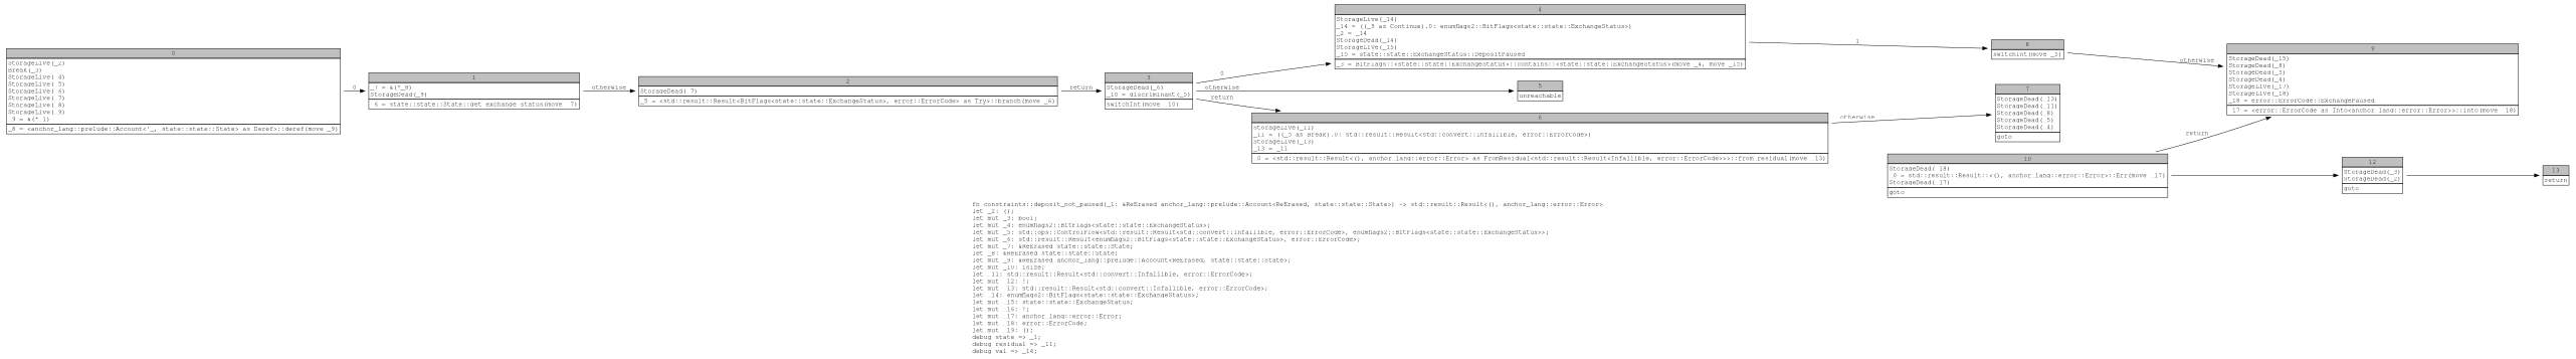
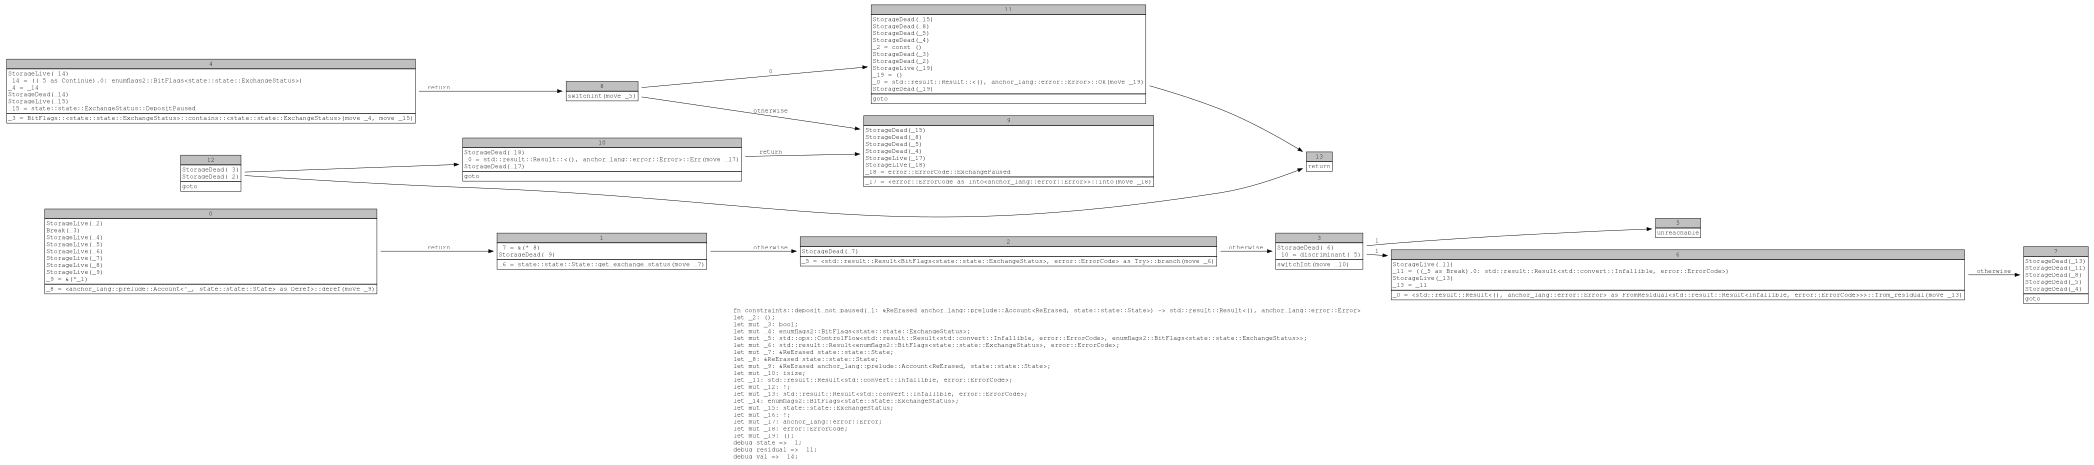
  digraph {
    fontname="Courier, monospace"
    label=<fn constraints::deposit_not_paused(_1: &amp;ReErased anchor_lang::prelude::Account&lt;ReErased, state::state::State&gt;) -&gt; std::result::Result&lt;(), anchor_lang::error::Error&gt;<br align="left"/>let _2: ();<br align="left"/>let mut _3: bool;<br align="left"/>let mut _4: enumflags2::BitFlags&lt;state::state::ExchangeStatus&gt;;<br align="left"/>let mut _5: std::ops::ControlFlow&lt;std::result::Result&lt;std::convert::Infallible, error::ErrorCode&gt;, enumflags2::BitFlags&lt;state::state::ExchangeStatus&gt;&gt;;<br align="left"/>let mut _6: std::result::Result&lt;enumflags2::BitFlags&lt;state::state::ExchangeStatus&gt;, error::ErrorCode&gt;;<br align="left"/>let mut _7: &amp;ReErased state::state::State;<br align="left"/>let _8: &amp;ReErased state::state::State;<br align="left"/>let mut _9: &amp;ReErased anchor_lang::prelude::Account&lt;ReErased, state::state::State&gt;;<br align="left"/>let mut _10: isize;<br align="left"/>let _11: std::result::Result&lt;std::convert::Infallible, error::ErrorCode&gt;;<br align="left"/>let mut _12: !;<br align="left"/>let mut _13: std::result::Result&lt;std::convert::Infallible, error::ErrorCode&gt;;<br align="left"/>let _14: enumflags2::BitFlags&lt;state::state::ExchangeStatus&gt;;<br align="left"/>let mut _15: state::state::ExchangeStatus;<br align="left"/>let mut _16: !;<br align="left"/>let mut _17: anchor_lang::error::Error;<br align="left"/>let mut _18: error::ErrorCode;<br align="left"/>let mut _19: ();<br align="left"/>debug state =&gt; _1;<br align="left"/>debug residual =&gt; _11;<br align="left"/>debug val =&gt; _14;<br align="left"/>>
    rankdir=LR
    node [fontname="Courier, monospace" shape=none]
    edge [fontname="Courier, monospace"]
    n1 [label=<<table border="0" cellborder="1" cellspacing="0"><tr><td bgcolor="gray" align="center" colspan="1">0</td></tr><tr><td align="left" balign="left">StorageLive(_2)<br/>Break(_3)<br/>StorageLive(_4)<br/>StorageLive(_5)<br/>StorageLive(_6)<br/>StorageLive(_7)<br/>StorageLive(_8)<br/>StorageLive(_9)<br/>_9 = &amp;(*_1)<br/></td></tr><tr><td align="left">_8 = &lt;anchor_lang::prelude::Account&lt;'_, state::state::State&gt; as Deref&gt;::deref(move _9)</td></tr></table>>]
    n2 [label=<<table border="0" cellborder="1" cellspacing="0"><tr><td bgcolor="gray" align="center" colspan="1">1</td></tr><tr><td align="left" balign="left">_7 = &amp;(*_8)<br/>StorageDead(_9)<br/></td></tr><tr><td align="left">_6 = state::state::State::get_exchange_status(move _7)</td></tr></table>>]
    n3 [label=<<table border="0" cellborder="1" cellspacing="0"><tr><td bgcolor="gray" align="center" colspan="1">2</td></tr><tr><td align="left" balign="left">StorageDead(_7)<br/></td></tr><tr><td align="left">_5 = &lt;std::result::Result&lt;BitFlags&lt;state::state::ExchangeStatus&gt;, error::ErrorCode&gt; as Try&gt;::branch(move _6)</td></tr></table>>]
    n4 [label=<<table border="0" cellborder="1" cellspacing="0"><tr><td bgcolor="gray" align="center" colspan="1">3</td></tr><tr><td align="left" balign="left">StorageDead(_6)<br/>_10 = discriminant(_5)<br/></td></tr><tr><td align="left">switchInt(move _10)</td></tr></table>>]
-   n5 [label=<<table border="0" cellborder="1" cellspacing="0"><tr><td bgcolor="gray" align="center" colspan="1">4</td></tr><tr><td align="left" balign="left">StorageLive(_14)<br/>_14 = ((_5 as Continue).0: enumflags2::BitFlags&lt;state::state::ExchangeStatus&gt;)<br/>_2 = _14<br/>StorageDead(_14)<br/>StorageLive(_15)<br/>_15 = state::state::ExchangeStatus::DepositPaused<br/></td></tr><tr><td align="left">_3 = BitFlags::&lt;state::state::ExchangeStatus&gt;::contains::&lt;state::state::ExchangeStatus&gt;(move _4, move _15)</td></tr></table>>]
+   n5 [label=<<table border="0" cellborder="1" cellspacing="0"><tr><td bgcolor="gray" align="center" colspan="1">4</td></tr><tr><td align="left" balign="left">StorageLive(_14)<br/>_14 = ((_5 as Continue).0: enumflags2::BitFlags&lt;state::state::ExchangeStatus&gt;)<br/>_4 = _14<br/>StorageDead(_14)<br/>StorageLive(_15)<br/>_15 = state::state::ExchangeStatus::DepositPaused<br/></td></tr><tr><td align="left">_3 = BitFlags::&lt;state::state::ExchangeStatus&gt;::contains::&lt;state::state::ExchangeStatus&gt;(move _4, move _15)</td></tr></table>>]
    n6 [label=<<table border="0" cellborder="1" cellspacing="0"><tr><td bgcolor="gray" align="center" colspan="1">5</td></tr><tr><td align="left">unreachable</td></tr></table>>]
    n7 [label=<<table border="0" cellborder="1" cellspacing="0"><tr><td bgcolor="gray" align="center" colspan="1">6</td></tr><tr><td align="left" balign="left">StorageLive(_11)<br/>_11 = ((_5 as Break).0: std::result::Result&lt;std::convert::Infallible, error::ErrorCode&gt;)<br/>StorageLive(_13)<br/>_13 = _11<br/></td></tr><tr><td align="left">_0 = &lt;std::result::Result&lt;(), anchor_lang::error::Error&gt; as FromResidual&lt;std::result::Result&lt;Infallible, error::ErrorCode&gt;&gt;&gt;::from_residual(move _13)</td></tr></table>>]
    n8 [label=<<table border="0" cellborder="1" cellspacing="0"><tr><td bgcolor="gray" align="center" colspan="1">8</td></tr><tr><td align="left">switchInt(move _5)</td></tr></table>>]
    n9 [label=<<table border="0" cellborder="1" cellspacing="0"><tr><td bgcolor="gray" align="center" colspan="1">7</td></tr><tr><td align="left" balign="left">StorageDead(_13)<br/>StorageDead(_11)<br/>StorageDead(_8)<br/>StorageDead(_5)<br/>StorageDead(_4)<br/></td></tr><tr><td align="left">goto</td></tr></table>>]
    n10 [label=<<table border="0" cellborder="1" cellspacing="0"><tr><td bgcolor="gray" align="center" colspan="1">9</td></tr><tr><td align="left" balign="left">StorageDead(_15)<br/>StorageDead(_8)<br/>StorageDead(_5)<br/>StorageDead(_4)<br/>StorageLive(_17)<br/>StorageLive(_18)<br/>_18 = error::ErrorCode::ExchangePaused<br/></td></tr><tr><td align="left">_17 = &lt;error::ErrorCode as Into&lt;anchor_lang::error::Error&gt;&gt;::into(move _18)</td></tr></table>>]
+   n11 [label=<<table border="0" cellborder="1" cellspacing="0"><tr><td bgcolor="gray" align="center" colspan="1">11</td></tr><tr><td align="left" balign="left">StorageDead(_15)<br/>StorageDead(_8)<br/>StorageDead(_5)<br/>StorageDead(_4)<br/>_2 = const ()<br/>StorageDead(_3)<br/>StorageDead(_2)<br/>StorageLive(_19)<br/>_19 = ()<br/>_0 = std::result::Result::&lt;(), anchor_lang::error::Error&gt;::Ok(move _19)<br/>StorageDead(_19)<br/></td></tr><tr><td align="left">goto</td></tr></table>>]
    n12 [label=<<table border="0" cellborder="1" cellspacing="0"><tr><td bgcolor="gray" align="center" colspan="1">12</td></tr><tr><td align="left" balign="left">StorageDead(_3)<br/>StorageDead(_2)<br/></td></tr><tr><td align="left">goto</td></tr></table>>]
    n13 [label=<<table border="0" cellborder="1" cellspacing="0"><tr><td bgcolor="gray" align="center" colspan="1">13</td></tr><tr><td align="left">return</td></tr></table>>]
    n14 [label=<<table border="0" cellborder="1" cellspacing="0"><tr><td bgcolor="gray" align="center" colspan="1">10</td></tr><tr><td align="left" balign="left">StorageDead(_18)<br/>_0 = std::result::Result::&lt;(), anchor_lang::error::Error&gt;::Err(move _17)<br/>StorageDead(_17)<br/></td></tr><tr><td align="left">goto</td></tr></table>>]
-   n1 -> n2 [label=0]
+   n1 -> n2 [label=return]
    n2 -> n3 [label=otherwise]
-   n3 -> n4 [label=return]
-   n4 -> n5 [label=0]
-   n4 -> n6 [label=otherwise]
-   n4 -> n7 [label=return]
-   n5 -> n8 [label=1]
+   n3 -> n4 [label=otherwise]
+   n4 -> n6 [label=1]
+   n4 -> n7 [label=1]
+   n5 -> n8 [label=return]
    n7 -> n9 [label=otherwise]
    n8 -> n10 [label=otherwise]
+   n8 -> n11 [label=0]
+   n11 -> n13
    n12 -> n13
    n14 -> n10 [label=return]
-   n14 -> n12
+   n12 -> n14
  }
